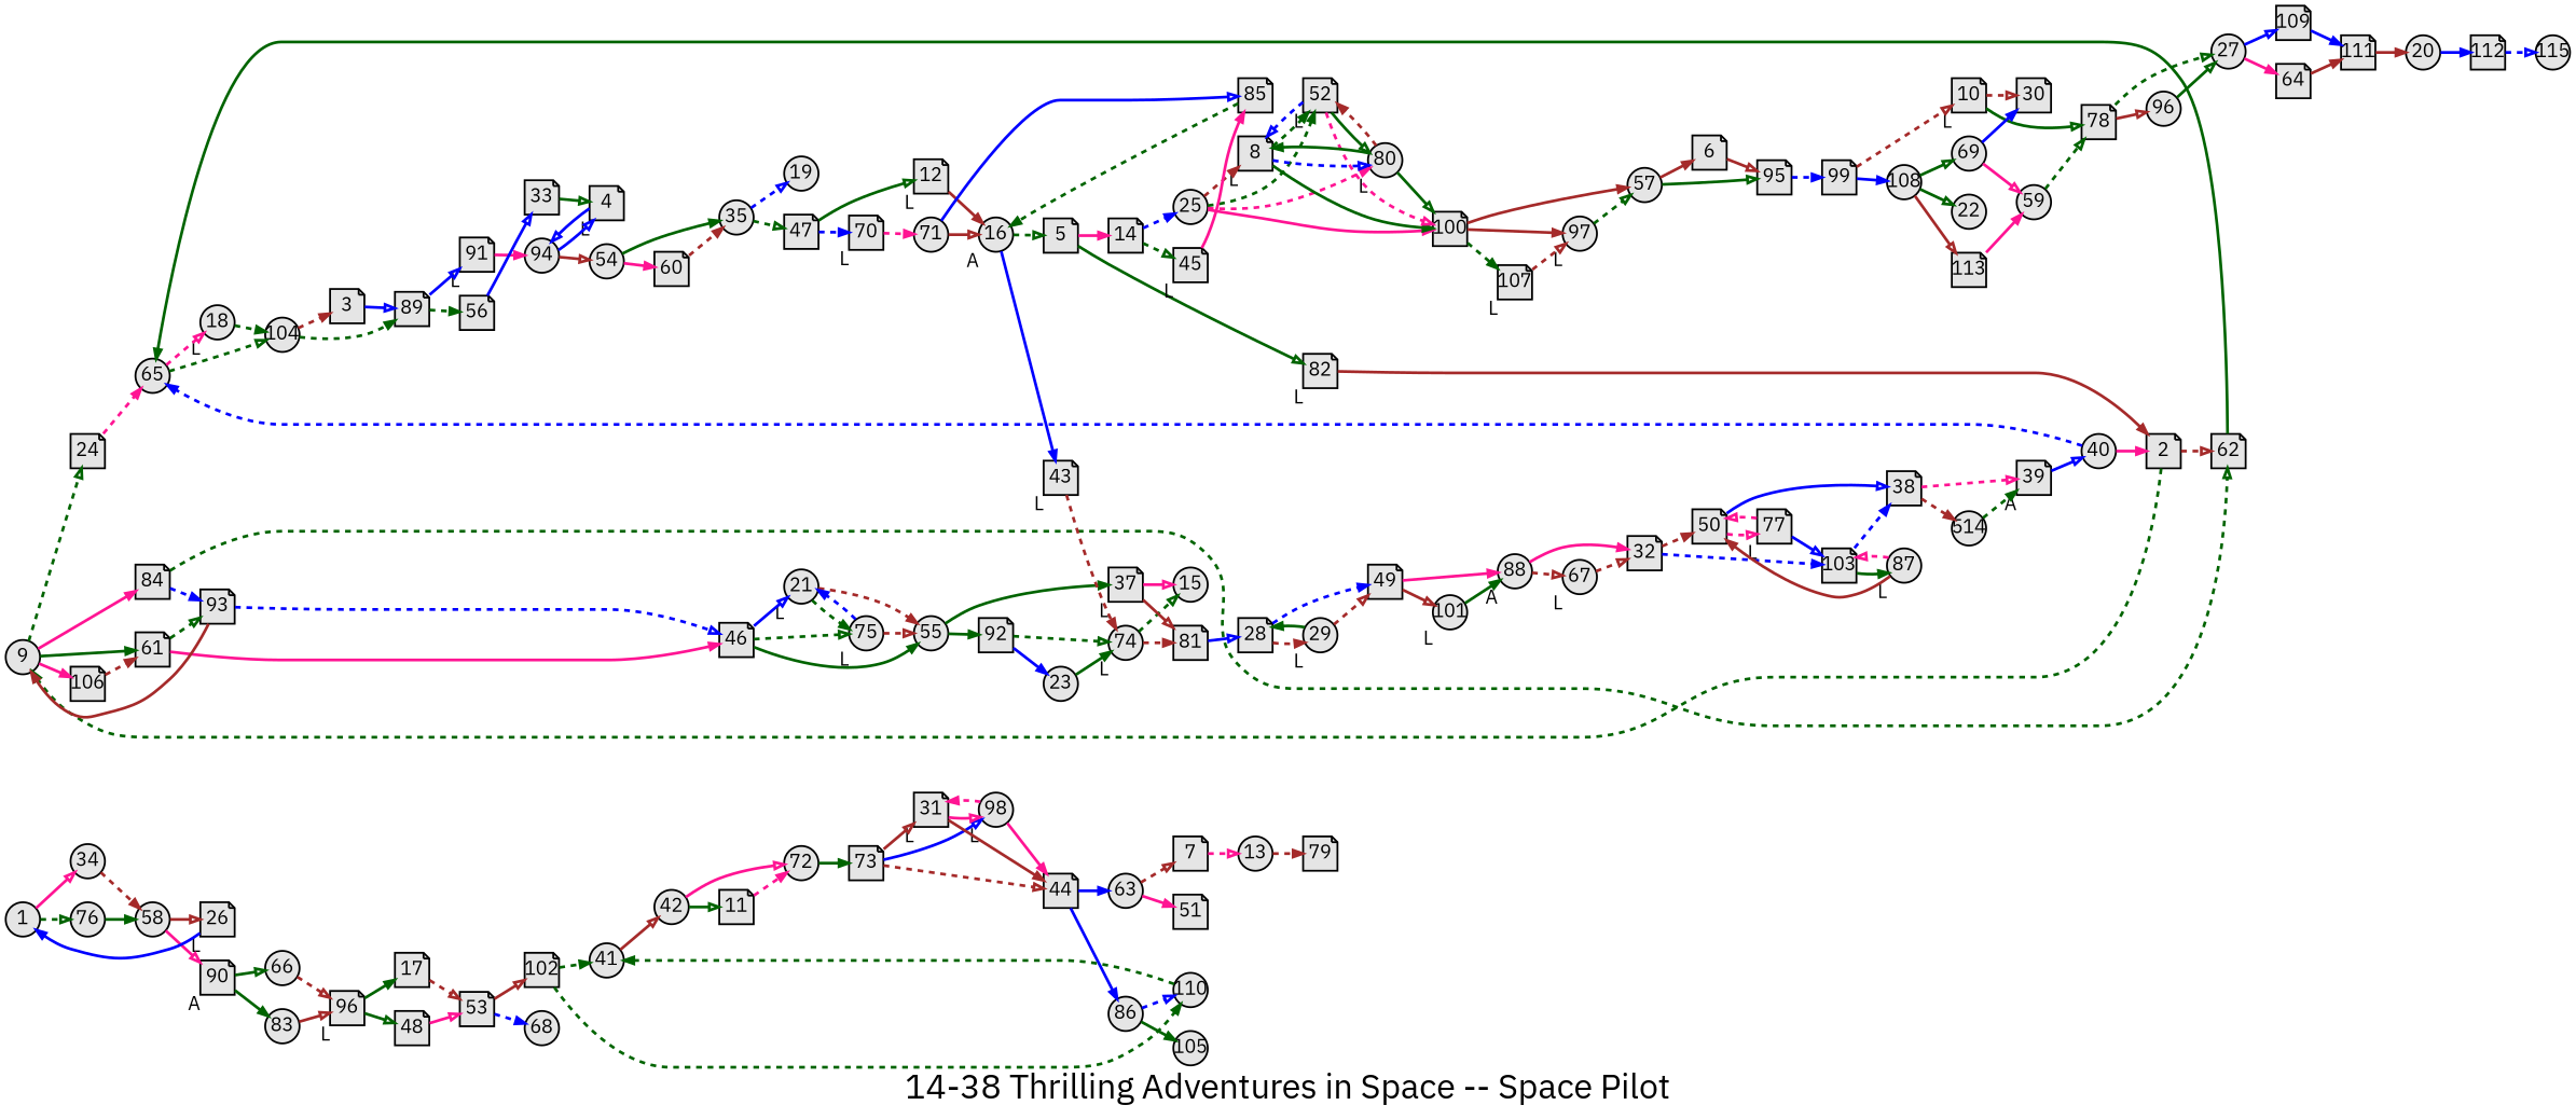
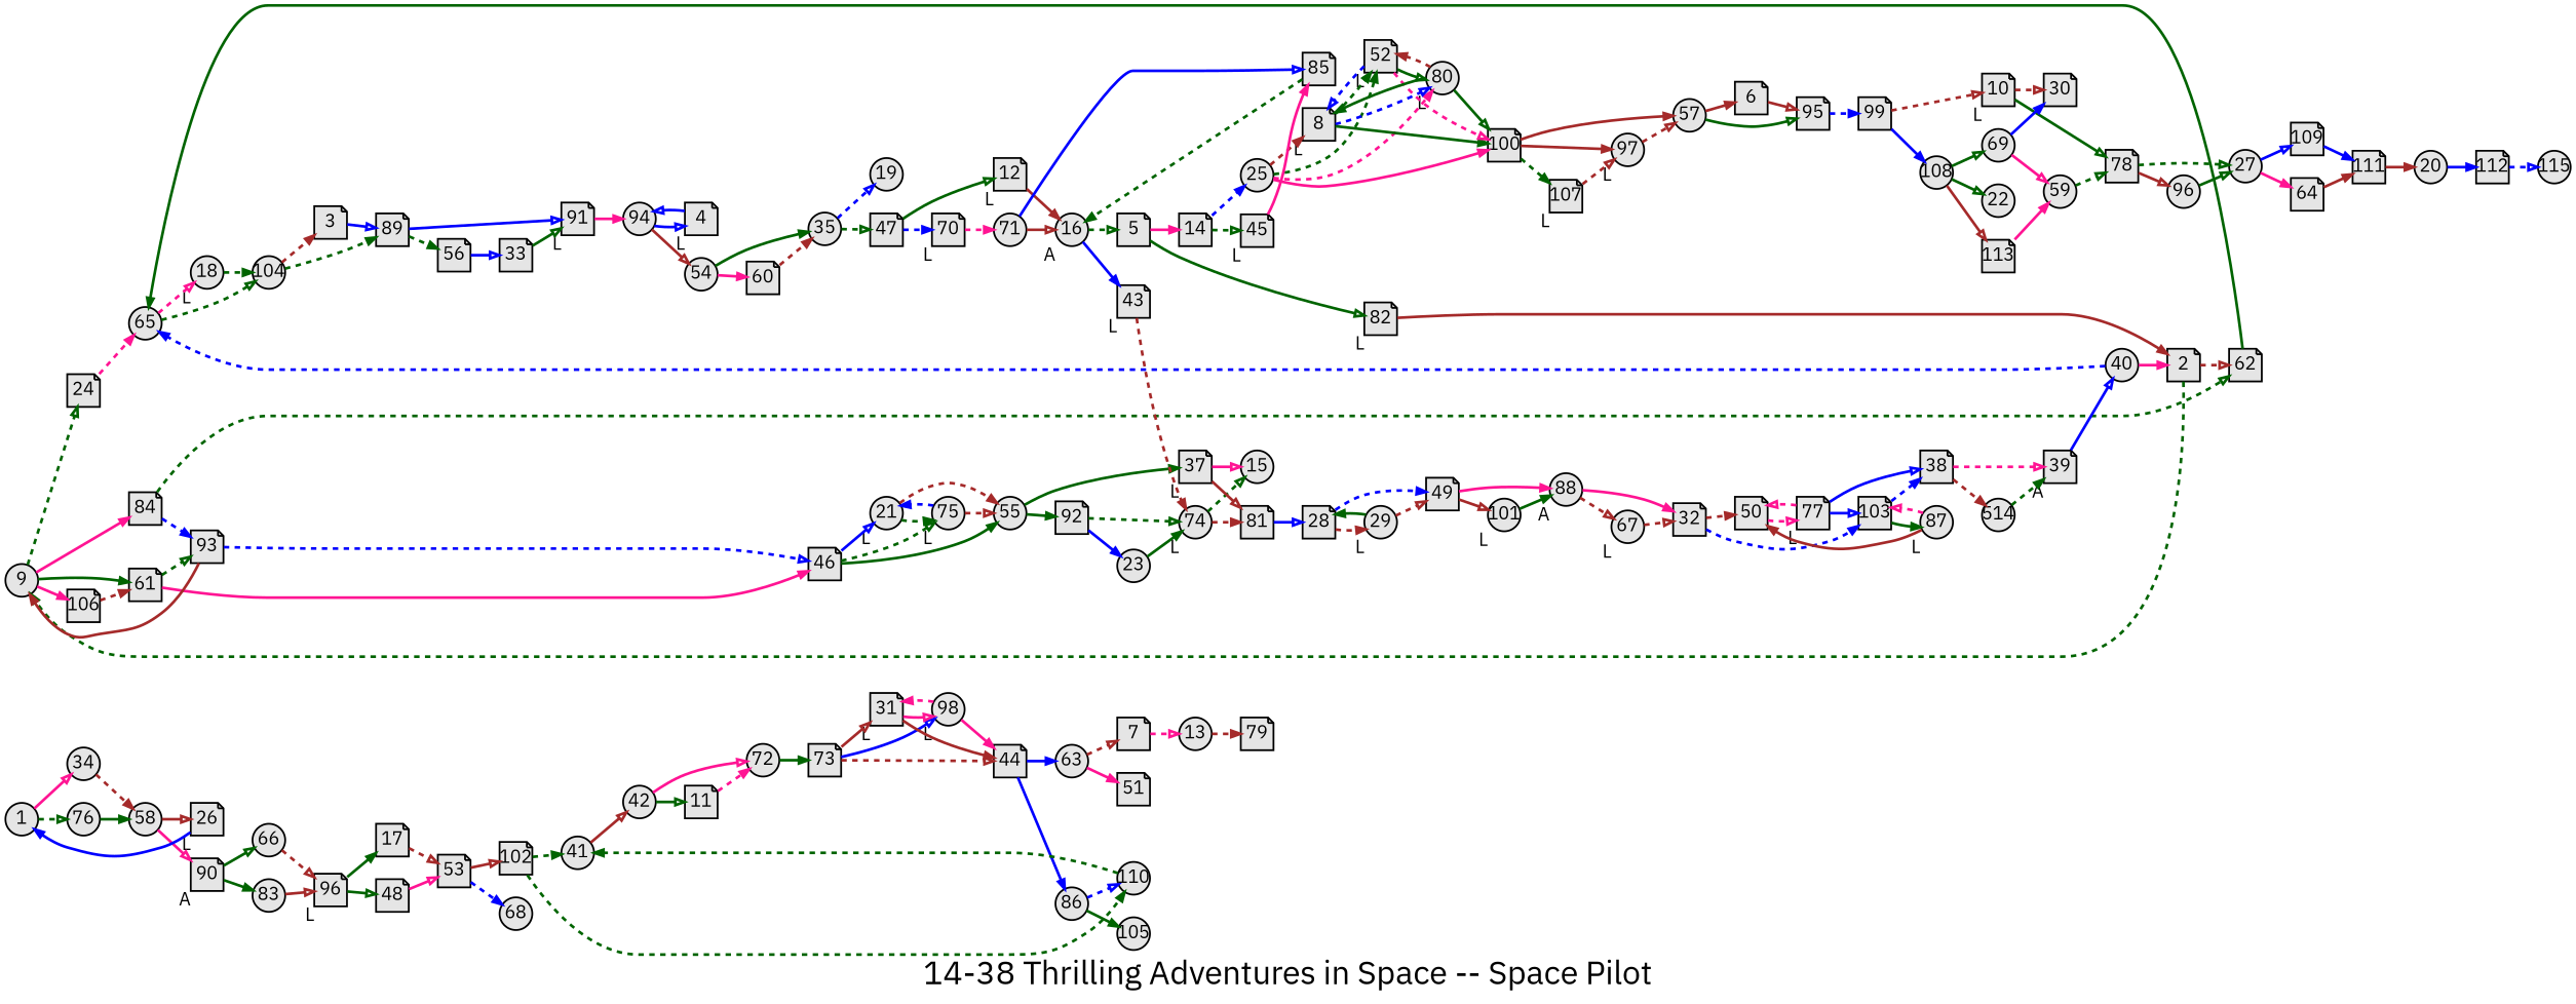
  digraph {
    fontname="IBM Plex Sans"
    fontsize=36
    label="14-38 Thrilling Adventures in Space -- Space Pilot"
    nodesep=0.35
    ordering=out
    rankdir=LR
    ranksep=0.45
    node [fillcolor=grey90 fixedsize=true fontname="IBM Plex Sans" fontsize=20 labelfloat=true margin="0,0" penwidth=2 regular=true shape=note style=filled]
    edge [arrowhead=normal color=darkgreen fontname="IBM Plex Sans" fontsize=12 labelfloat=true penwidth=3 style=bold]
    1 [shape=ellipse]
    34 [shape=ellipse]
    76 [shape=ellipse]
    58 [shape=ellipse]
    26 [xlabel=L]
    90 [xlabel=A]
    9 [shape=ellipse]
    2
    62
    24
    84
    61
    106
    65 [shape=ellipse]
    93
    46
    18 [shape=ellipse xlabel=L]
    104 [shape=ellipse]
    3
    89
    91 [xlabel=L]
    56
    94 [shape=ellipse]
    33
    4 [xlabel=L]
    54 [shape=ellipse]
    35 [shape=ellipse]
    60
    5
    14
    82 [xlabel=L]
    25 [shape=ellipse]
    45 [xlabel=L]
    8 [xlabel=L]
    52 [xlabel=L]
    80 [shape=ellipse xlabel=L]
    100
    85
    6
    95
    99
    10 [xlabel=L]
    108 [shape=ellipse]
    13 [shape=ellipse]
    7
    79
    21 [shape=ellipse xlabel=L]
    55 [shape=ellipse]
    75 [shape=ellipse xlabel=L]
    57 [shape=ellipse]
    97 [shape=ellipse xlabel=L]
    107 [xlabel=L]
    30
    78
    27 [shape=ellipse]
    n56 [label=96 shape=ellipse]
    109
    64
    72 [shape=ellipse]
    11
    73
    31 [xlabel=L]
    98 [shape=ellipse xlabel=L]
    44
    12 [xlabel=L]
    16 [shape=ellipse xlabel=A]
    43 [xlabel=L]
    74 [shape=ellipse xlabel=L]
    37 [xlabel=L]
    92
    15 [shape=ellipse]
    81
    17
    53
    102
    68 [shape=ellipse]
    41 [shape=ellipse]
    110 [shape=ellipse]
    20 [shape=ellipse]
    112
    115 [shape=ellipse]
    23 [shape=ellipse]
    28
    111
    49
    29 [shape=ellipse xlabel=L]
    88 [shape=ellipse xlabel=A]
    101 [shape=ellipse xlabel=L]
    32
    67 [shape=ellipse xlabel=L]
    63 [shape=ellipse]
    86 [shape=ellipse]
    51
    105 [shape=ellipse]
    50
    103
    38
    77 [xlabel=L]
    87 [shape=ellipse xlabel=L]
    39 [xlabel=A]
    n101 [label=514 shape=ellipse]
    66 [shape=ellipse]
    83 [shape=ellipse]
    19 [shape=ellipse]
    47
    70 [xlabel=L]
    71 [shape=ellipse]
    40 [shape=ellipse]
    42 [shape=ellipse]
    48
    96 [xlabel=L]
    59 [shape=ellipse]
    69 [shape=ellipse]
    22 [shape=ellipse]
    113
    1 -> 34 [arrowhead=onormal color=deeppink]
    1 -> 76 [arrowhead=onormal style=dashed]
    34 -> 58 [color=brown style=dashed]
    76 -> 58
    58 -> 26 [arrowhead=onormal color=brown]
    58 -> 90 [arrowhead=onormal color=deeppink]
    26 -> 1 [color=blue]
    90 -> 66 [arrowhead=onormal]
    90 -> 83
    9 -> 24 [arrowhead=onormal style=dashed]
    9 -> 84 [color=deeppink]
    9 -> 61
    9 -> 106 [color=deeppink]
    2 -> 9 [style=dashed]
    2 -> 62 [arrowhead=onormal color=brown style=dashed]
    62 -> 65
    24 -> 65 [color=deeppink style=dashed]
    84 -> 62 [arrowhead=onormal style=dashed]
    84 -> 93 [color=blue style=dashed]
    61 -> 93 [arrowhead=onormal style=dashed]
    61 -> 46 [color=deeppink]
    106 -> 61 [color=brown style=dashed]
    65 -> 18 [arrowhead=onormal color=deeppink style=dashed]
    65 -> 104 [arrowhead=onormal style=dashed]
    93 -> 9 [color=brown]
    93 -> 46 [arrowhead=onormal color=blue style=dashed]
    46 -> 21 [arrowhead=onormal color=blue]
    46 -> 55
    46 -> 75 [arrowhead=onormal style=dashed]
    18 -> 104 [style=dashed]
    104 -> 3 [color=brown style=dashed]
    104 -> 89 [style=dashed]
    3 -> 89 [arrowhead=onormal color=blue]
    89 -> 91 [arrowhead=onormal color=blue]
    89 -> 56 [style=dashed]
    91 -> 94 [color=deeppink]
    56 -> 33 [arrowhead=onormal color=blue]
    94 -> 4 [arrowhead=onormal color=blue]
    94 -> 54 [arrowhead=onormal color=brown]
-   33 -> 4 [arrowhead=onormal]
+   33 -> 91 [arrowhead=onormal]
    4 -> 94 [arrowhead=onormal color=blue]
    54 -> 35
    54 -> 60 [color=deeppink]
    35 -> 19 [arrowhead=onormal color=blue style=dashed]
    35 -> 47 [arrowhead=onormal style=dashed]
    60 -> 35 [color=brown style=dashed]
    5 -> 14 [color=deeppink]
    5 -> 82 [arrowhead=onormal]
    14 -> 25 [color=blue style=dashed]
    14 -> 45 [arrowhead=onormal style=dashed]
    82 -> 2 [color=brown]
    25 -> 8 [color=brown style=dashed]
    25 -> 52 [style=dashed]
    25 -> 80 [color=deeppink style=dashed]
    25 -> 100 [color=deeppink]
    45 -> 85 [color=deeppink]
    8 -> 52 [style=dashed]
    8 -> 80 [arrowhead=onormal color=blue style=dashed]
    8 -> 100
    52 -> 8 [arrowhead=onormal color=blue style=dashed]
    52 -> 80 [arrowhead=onormal]
    52 -> 100 [arrowhead=onormal color=deeppink style=dashed]
    80 -> 8
    80 -> 52 [color=brown style=dashed]
    80 -> 100 [arrowhead=onormal]
    100 -> 57 [color=brown]
    100 -> 97 [color=brown]
    100 -> 107 [style=dashed]
    85 -> 16 [style=dashed]
    6 -> 95 [arrowhead=onormal color=brown]
    95 -> 99 [color=blue style=dashed]
    99 -> 10 [arrowhead=onormal color=brown style=dashed]
    99 -> 108 [color=blue]
    10 -> 30 [arrowhead=onormal color=brown style=dashed]
    10 -> 78 [arrowhead=onormal]
    108 -> 69 [arrowhead=onormal]
    108 -> 22 [arrowhead=onormal]
    108 -> 113 [arrowhead=onormal color=brown]
    13 -> 79 [color=brown style=dashed]
    7 -> 13 [arrowhead=onormal color=deeppink style=dashed]
    21 -> 55 [color=brown style=dashed]
    21 -> 75 [style=dashed]
    55 -> 37
    55 -> 92
    75 -> 21 [color=blue style=dashed]
    75 -> 55 [arrowhead=onormal color=brown style=dashed]
    57 -> 6 [color=brown]
    57 -> 95 [arrowhead=onormal]
-   97 -> 57 [arrowhead=onormal style=dashed]
+   97 -> 57 [arrowhead=onormal color=brown style=dashed]
    107 -> 97 [arrowhead=onormal color=brown style=dashed]
    78 -> 27 [arrowhead=onormal style=dashed]
    78 -> n56 [arrowhead=onormal color=brown]
    27 -> 109 [arrowhead=onormal color=blue]
    27 -> 64 [color=deeppink]
    n56 -> 27 [arrowhead=onormal]
    109 -> 111 [color=blue]
    64 -> 111 [color=brown]
    72 -> 73
    11 -> 72 [color=deeppink style=dashed]
    73 -> 31 [arrowhead=onormal color=brown]
    73 -> 98 [arrowhead=onormal color=blue]
    73 -> 44 [arrowhead=onormal color=brown style=dashed]
    31 -> 98 [arrowhead=onormal color=deeppink]
    31 -> 44 [color=brown]
    98 -> 31 [color=deeppink style=dashed]
    98 -> 44 [color=deeppink]
    44 -> 63 [color=blue]
    44 -> 86 [color=blue]
    12 -> 16 [color=brown]
    16 -> 5 [arrowhead=onormal style=dashed]
    16 -> 43 [color=blue]
    43 -> 74 [color=brown style=dashed]
    74 -> 15 [arrowhead=onormal style=dashed]
    74 -> 81 [color=brown style=dashed]
    37 -> 15 [arrowhead=onormal color=deeppink]
    37 -> 81 [arrowhead=onormal color=brown]
    92 -> 74 [arrowhead=onormal style=dashed]
    92 -> 23 [color=blue]
    81 -> 28 [arrowhead=onormal color=blue]
    17 -> 53 [arrowhead=onormal color=brown style=dashed]
    53 -> 102 [arrowhead=onormal color=brown]
    53 -> 68 [color=blue style=dashed]
    102 -> 41 [style=dashed]
    102 -> 110 [style=dashed]
    41 -> 42 [arrowhead=onormal color=brown]
    110 -> 41 [style=dashed]
    20 -> 112 [color=blue]
    112 -> 115 [arrowhead=onormal color=blue style=dashed]
    23 -> 74
    28 -> 49 [color=blue style=dashed]
    28 -> 29 [color=brown style=dashed]
    111 -> 20 [color=brown]
    49 -> 88 [color=deeppink]
    49 -> 101 [arrowhead=onormal color=brown]
    29 -> 28
    29 -> 49 [arrowhead=onormal color=brown style=dashed]
    88 -> 32 [color=deeppink]
    88 -> 67 [arrowhead=onormal color=brown style=dashed]
    101 -> 88
    32 -> 50 [color=brown style=dashed]
    32 -> 103 [color=blue style=dashed]
    67 -> 32 [arrowhead=onormal color=brown style=dashed]
    63 -> 7 [arrowhead=onormal color=brown style=dashed]
    63 -> 51 [color=deeppink]
    86 -> 110 [arrowhead=onormal color=blue style=dashed]
    86 -> 105
-   50 -> 38 [arrowhead=onormal color=blue]
+   77 -> 38 [arrowhead=onormal color=blue]
    50 -> 77 [arrowhead=onormal color=deeppink style=dashed]
    103 -> 38 [color=blue style=dashed]
    103 -> 87
    38 -> 39 [arrowhead=onormal color=deeppink style=dashed]
    38 -> n101 [color=brown style=dashed]
    77 -> 50 [arrowhead=onormal color=deeppink style=dashed]
    77 -> 103 [arrowhead=onormal color=blue]
    87 -> 50 [color=brown]
    87 -> 103 [arrowhead=onormal color=deeppink style=dashed]
    39 -> 40 [arrowhead=onormal color=blue]
    n101 -> 39 [style=dashed]
    66 -> 96 [arrowhead=onormal color=brown style=dashed]
    83 -> 96 [arrowhead=onormal color=brown]
    47 -> 12 [arrowhead=onormal]
    47 -> 70 [color=blue style=dashed]
    70 -> 71 [color=deeppink style=dashed]
    71 -> 85 [arrowhead=onormal color=blue]
    71 -> 16 [arrowhead=onormal color=brown]
    40 -> 2 [color=deeppink]
    40 -> 65 [color=blue style=dashed]
    42 -> 72 [arrowhead=onormal color=deeppink]
    42 -> 11 [arrowhead=onormal]
    48 -> 53 [arrowhead=onormal color=deeppink]
    96 -> 17
    96 -> 48 [arrowhead=onormal]
    59 -> 78 [arrowhead=onormal style=dashed]
    69 -> 30 [color=blue]
    69 -> 59 [arrowhead=onormal color=deeppink]
    113 -> 59 [color=deeppink]
  }
